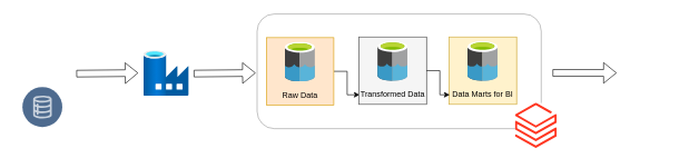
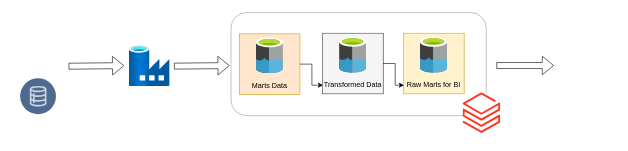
  <mxCell id="0" />
  <mxCell id="1" parent="0" />
  <mxCell id="2" value="" style="shape=image;verticalLabelPosition=bottom;labelBackgroundColor=default;verticalAlign=top;aspect=fixed;imageAspect=0;image=https://logos-world.net/wp-content/uploads/2023/03/Epa-Symbol.png;clipPath=inset(0% 21% 0.3% 20.33%);" vertex="1" parent="1"><mxGeometry x="20" y="42" width="84.61" height="81" as="geometry" /></mxCell>
  <mxCell id="3" value="" style="shape=image;verticalLabelPosition=bottom;labelBackgroundColor=default;verticalAlign=top;aspect=fixed;imageAspect=0;image=https://cdn-icons-png.flaticon.com/512/1276/1276470.png;" vertex="1" parent="1"><mxGeometry x="131" y="56" width="35" height="35" as="geometry" /></mxCell>
  <mxCell id="4" value="" style="group" vertex="1" connectable="0" parent="1"><mxGeometry x="430" y="56" width="397" height="174" as="geometry" /></mxCell>
  <mxCell id="5" value="" style="rounded=1;whiteSpace=wrap;html=1;opacity=40;" vertex="1" parent="4"><mxGeometry x="-46" y="-35.5" width="426" height="172" as="geometry" /></mxCell>
  <mxCell id="6" value="" style="edgeStyle=orthogonalEdgeStyle;rounded=0;orthogonalLoop=1;jettySize=auto;html=1;" edge="1" parent="4" source="7" target="14"><mxGeometry relative="1" as="geometry" /></mxCell>
  <mxCell id="7" value="" style="whiteSpace=wrap;html=1;aspect=fixed;fillColor=#ffe6cc;strokeColor=#d79b00;" vertex="1" parent="4"><mxGeometry x="-32" width="101" height="101" as="geometry" /></mxCell>
  <mxCell id="8" value="" style="image;sketch=0;aspect=fixed;html=1;points=[];align=center;fontSize=12;image=img/lib/mscae/Data_Lake.svg;" vertex="1" parent="4"><mxGeometry x="-4.127" y="6.784" width="45.254" height="59.545" as="geometry" /></mxCell>
- <mxCell id="9" value="Raw Data" style="text;html=1;align=center;verticalAlign=middle;whiteSpace=wrap;rounded=0;" vertex="1" parent="4"><mxGeometry x="-31.276" y="75.373" width="98.739" height="22.612" as="geometry" /></mxCell>
+ <mxCell id="9" value="Marts Data" style="text;html=1;align=center;verticalAlign=middle;whiteSpace=wrap;rounded=0;" vertex="1" parent="4"><mxGeometry x="-31.276" y="75.373" width="98.739" height="22.612" as="geometry" /></mxCell>
  <mxCell id="10" value="" style="image;aspect=fixed;html=1;points=[];align=center;fontSize=12;image=img/lib/azure2/analytics/Azure_Databricks.svg;imageBackground=default;" vertex="1" parent="4"><mxGeometry x="341" y="97.99" width="62.8" height="68" as="geometry" /></mxCell>
  <mxCell id="11" value="" style="group;fillColor=#f5f5f5;fontColor=#333333;strokeColor=#666666;" vertex="1" connectable="0" parent="4"><mxGeometry x="107.0" y="-1" width="101" height="101" as="geometry" /></mxCell>
  <mxCell id="12" value="" style="whiteSpace=wrap;html=1;aspect=fixed;fillColor=#f5f5f5;strokeColor=#666666;fontColor=#333333;" vertex="1" parent="11"><mxGeometry width="101" height="101" as="geometry" /></mxCell>
  <mxCell id="13" value="" style="image;sketch=0;aspect=fixed;html=1;points=[];align=center;fontSize=12;image=img/lib/mscae/Data_Lake.svg;" vertex="1" parent="11"><mxGeometry x="27.873" y="6.784" width="45.254" height="59.545" as="geometry" /></mxCell>
  <mxCell id="14" value="Transformed Data" style="text;html=1;align=center;verticalAlign=middle;whiteSpace=wrap;rounded=0;" vertex="1" parent="11"><mxGeometry x="0.724" y="75.373" width="98.739" height="22.612" as="geometry" /></mxCell>
  <mxCell id="15" value="" style="group;fillColor=#fff2cc;strokeColor=#d6b656;" vertex="1" connectable="0" parent="4"><mxGeometry x="242" y="-1" width="101" height="101" as="geometry" /></mxCell>
  <mxCell id="16" value="" style="whiteSpace=wrap;html=1;aspect=fixed;fillColor=#fff2cc;strokeColor=#d6b656;" vertex="1" parent="15"><mxGeometry width="101" height="101" as="geometry" /></mxCell>
  <mxCell id="17" value="" style="image;sketch=0;aspect=fixed;html=1;points=[];align=center;fontSize=12;image=img/lib/mscae/Data_Lake.svg;" vertex="1" parent="15"><mxGeometry x="27.873" y="6.784" width="45.254" height="59.545" as="geometry" /></mxCell>
- <mxCell id="18" value="Data Marts for BI" style="text;html=1;align=center;verticalAlign=middle;whiteSpace=wrap;rounded=0;" vertex="1" parent="15"><mxGeometry x="0.724" y="75.373" width="98.739" height="22.612" as="geometry" /></mxCell>
+ <mxCell id="18" value="Raw Marts for BI" style="text;html=1;align=center;verticalAlign=middle;whiteSpace=wrap;rounded=0;" vertex="1" parent="15"><mxGeometry x="0.724" y="75.373" width="98.739" height="22.612" as="geometry" /></mxCell>
  <mxCell id="19" value="" style="edgeStyle=orthogonalEdgeStyle;rounded=0;orthogonalLoop=1;jettySize=auto;html=1;" edge="1" parent="4" source="12" target="18"><mxGeometry relative="1" as="geometry" /></mxCell>
  <mxCell id="20" value="" style="image;aspect=fixed;html=1;points=[];align=center;fontSize=12;image=img/lib/azure2/databases/Data_Factory.svg;" vertex="1" parent="1"><mxGeometry x="214" y="75.5" width="68" height="68" as="geometry" /></mxCell>
  <mxCell id="21" value="" style="shape=flexArrow;endArrow=classic;html=1;rounded=0;entryX=-0.003;entryY=0.555;entryDx=0;entryDy=0;entryPerimeter=0;" edge="1" parent="1"><mxGeometry width="50" height="50" relative="1" as="geometry"><mxPoint x="113" y="110.02" as="sourcePoint" /><mxPoint x="205.722" y="108.98" as="targetPoint" /></mxGeometry></mxCell>
  <mxCell id="22" value="" style="shape=flexArrow;endArrow=classic;html=1;rounded=0;entryX=-0.003;entryY=0.555;entryDx=0;entryDy=0;entryPerimeter=0;" edge="1" parent="1"><mxGeometry width="50" height="50" relative="1" as="geometry"><mxPoint x="289" y="109.92" as="sourcePoint" /><mxPoint x="381.722" y="108.88" as="targetPoint" /></mxGeometry></mxCell>
  <mxCell id="23" value="" style="shape=flexArrow;endArrow=classic;html=1;rounded=0;" edge="1" parent="1"><mxGeometry width="50" height="50" relative="1" as="geometry"><mxPoint x="827" y="108.88" as="sourcePoint" /><mxPoint x="923" y="108.88" as="targetPoint" /></mxGeometry></mxCell>
  <mxCell id="24" value="" style="image;aspect=fixed;html=1;points=[];align=center;fontSize=12;image=img/lib/azure2/power_platform/PowerBI.svg;" vertex="1" parent="1"><mxGeometry x="944" y="55.5" width="79.5" height="106" as="geometry" /></mxCell>
  <mxCell id="25" value="" style="verticalLabelPosition=bottom;aspect=fixed;html=1;shape=mxgraph.salesforce.data2;opacity=70;" vertex="1" parent="1"><mxGeometry x="32" y="130" width="60" height="60" as="geometry" /></mxCell>
